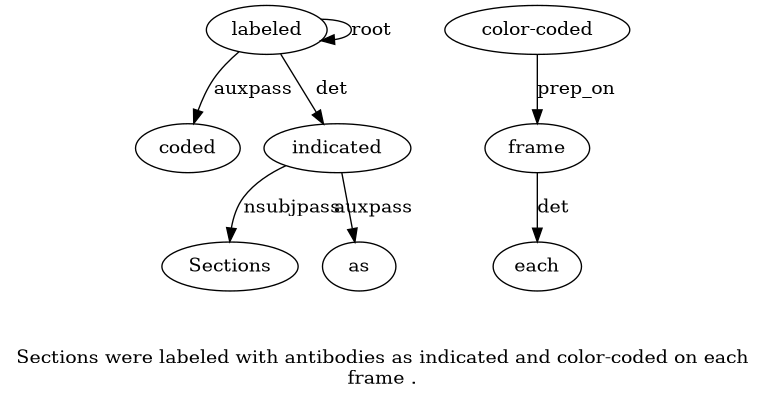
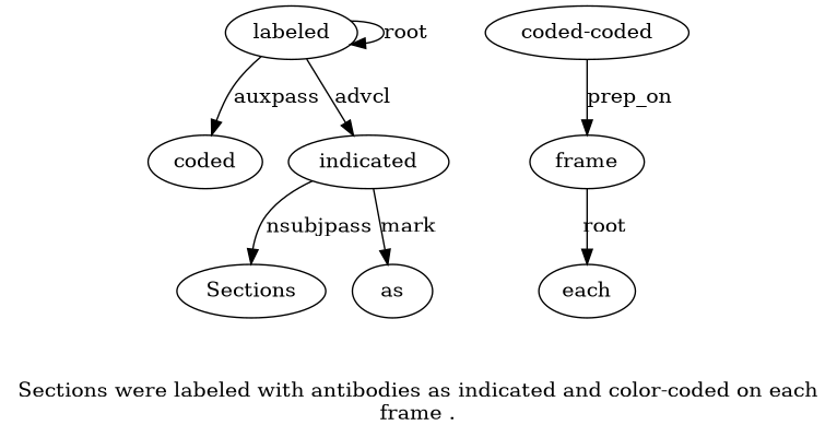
  digraph {
    label="Sections were labeled with antibodies as indicated and color-coded on each\nframe ."
    node [fillcolor=white style=filled]
    n1 [label=labeled]
    n2 [label=coded]
    n3 [label=indicated]
    n4 [label=Sections]
    n5 [label=as]
-   n6 [label="color-coded"]
+   n6 [label="coded-coded"]
    n7 [label=frame]
    n8 [label=each]
    n1 -> n1 [label=root]
    n1 -> n2 [label=auxpass]
-   n1 -> n3 [label=det]
+   n1 -> n3 [label=advcl]
    n3 -> n4 [label=nsubjpass]
-   n3 -> n5 [label=auxpass]
+   n3 -> n5 [label=mark]
    n6 -> n7 [label=prep_on]
-   n7 -> n8 [label=det]
+   n7 -> n8 [label=root]
  }
